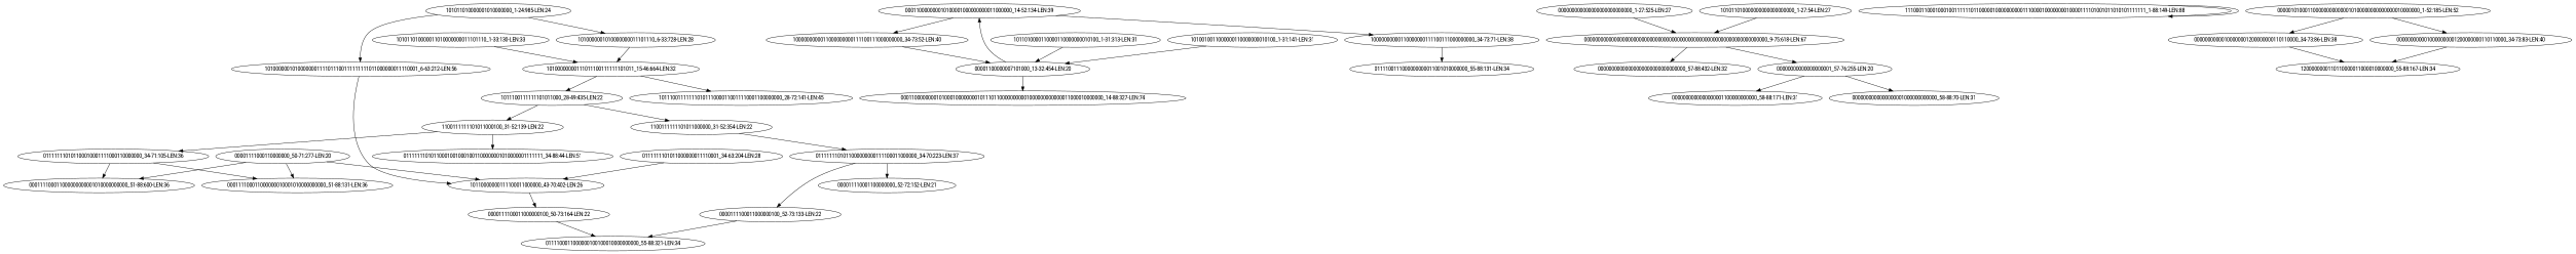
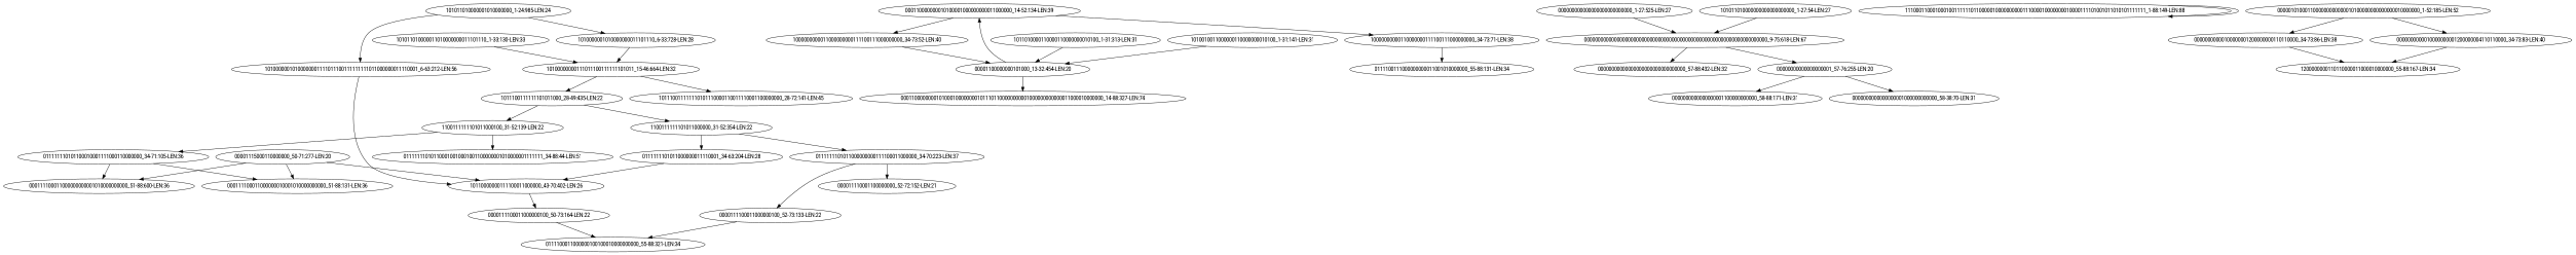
  digraph {
    fontname="Roboto Condensed"
    node [fontname="Roboto Condensed"]
    edge [fontname="Roboto Condensed"]
    "101011010000001010000000_1-24:985-LEN:24"
    "1010000001010000000011101110_6-33:728-LEN:28"
    "10100000010100000001111011100111111111011000000011110001_6-63:212-LEN:56"
    "10100000000111011100111111101011_15-46:664-LEN:32"
    "10110000000111100011000000_43-70:402-LEN:26"
    "1011100111111101011000_28-49:435-LEN:22"
    "101110011111110101110000110011110001100000000_28-72:141-LEN:45"
    "0000111100011000000100_50-73:164-LEN:22"
    "1100111111101011000100_31-52:139-LEN:22"
    "1100111111101011000000_31-52:354-LEN:22"
    "011111110101100010001111000110000000_34-71:105-LEN:36"
    "011111110101100010010001001100000001010000001111111_34-88:44-LEN:51"
    "0111111101011000000011110001_34-63:204-LEN:28"
    "0111111101011000000000111100011000000_34-70:223-LEN:37"
    "000111100011000000000001010000000000_51-88:600-LEN:36"
    "000111100011000000010001010000000000_51-88:131-LEN:36"
    "000110000000010100001000000000011000000_14-52:134-LEN:39"
    "1000000000011000000000111100111000000000_34-73:52-LEN:40"
    "10000000000110000000111100111000000000_34-73:71-LEN:38"
-   "00001100000000101000_13-32:454-LEN:20" [label="00001100000007101000_13-32:454-LEN:20"]
+   "00001100000000101000_13-32:454-LEN:20"
    "0111100111000000000011001010000000_55-88:131-LEN:34"
-   "00001111000110000000_50-71:277-LEN:20"
+   "00001111000110000000_50-71:277-LEN:20" [label="00001115000110000000_50-71:277-LEN:20"]
    "0111100011000000100100010000000000_55-88:321-LEN:34"
    "000000000000000000000000000_1-27:525-LEN:27"
    "0000000000000000000000000000000000000000000000000000000000000000000_9-75:618-LEN:67"
    "00000000000000000000000000000000_57-88:432-LEN:32"
    "00000000000000000001_57-76:255-LEN:20"
    "0000000000000000001100000000000_58-88:171-LEN:31"
-   "0000000000000000001000000000000_58-88:70-LEN:31"
+   "0000000000000000001000000000000_58-88:70-LEN:31" [label="0000000000000000001000000000000_58-38:70-LEN:31"]
    "101011010000011010000000011101110_1-33:130-LEN:33"
    "1110001100010001001111110110000010000000000111000010000000010000111101001011010101111111_1-88:149-LEN:88"
    "0000010100011000000000000010100000000000000010000000_1-52:185-LEN:52"
    "00000000000100000001200000000110110000_34-73:86-LEN:38"
-   "0000000000010000000001200000000110110000_34-73:83-LEN:40"
+   "0000000000010000000001200000000110110000_34-73:83-LEN:40" [label="0000000000010000000001200000004110110000_34-73:83-LEN:40"]
    "1200000000110110000011000010000000_55-88:167-LEN:34"
    "1011010000110000110000000010100_1-31:313-LEN:31"
    "00011000000001010001000000001011101100000000001000000000000011000010000000_14-88:327-LEN:74"
    "1010010011000000110000000010100_1-31:141-LEN:31"
    "000011110001100000000_52-72:152-LEN:21"
    "0000111100011000000100_52-73:133-LEN:22"
    "101011010000000000000000000_1-27:54-LEN:27"
    "101011010000001010000000_1-24:985-LEN:24" -> "1010000001010000000011101110_6-33:728-LEN:28"
    "101011010000001010000000_1-24:985-LEN:24" -> "10100000010100000001111011100111111111011000000011110001_6-63:212-LEN:56"
    "1010000001010000000011101110_6-33:728-LEN:28" -> "10100000000111011100111111101011_15-46:664-LEN:32"
    "10100000010100000001111011100111111111011000000011110001_6-63:212-LEN:56" -> "10110000000111100011000000_43-70:402-LEN:26"
    "10100000000111011100111111101011_15-46:664-LEN:32" -> "1011100111111101011000_28-49:435-LEN:22"
    "10100000000111011100111111101011_15-46:664-LEN:32" -> "101110011111110101110000110011110001100000000_28-72:141-LEN:45"
    "10110000000111100011000000_43-70:402-LEN:26" -> "0000111100011000000100_50-73:164-LEN:22"
    "1011100111111101011000_28-49:435-LEN:22" -> "1100111111101011000100_31-52:139-LEN:22"
    "1011100111111101011000_28-49:435-LEN:22" -> "1100111111101011000000_31-52:354-LEN:22"
    "0000111100011000000100_50-73:164-LEN:22" -> "0111100011000000100100010000000000_55-88:321-LEN:34"
    "1100111111101011000100_31-52:139-LEN:22" -> "011111110101100010001111000110000000_34-71:105-LEN:36"
    "1100111111101011000100_31-52:139-LEN:22" -> "011111110101100010010001001100000001010000001111111_34-88:44-LEN:51"
+   "1100111111101011000000_31-52:354-LEN:22" -> "0111111101011000000011110001_34-63:204-LEN:28"
    "1100111111101011000000_31-52:354-LEN:22" -> "0111111101011000000000111100011000000_34-70:223-LEN:37"
    "011111110101100010001111000110000000_34-71:105-LEN:36" -> "000111100011000000000001010000000000_51-88:600-LEN:36"
    "011111110101100010001111000110000000_34-71:105-LEN:36" -> "000111100011000000010001010000000000_51-88:131-LEN:36"
    "0111111101011000000011110001_34-63:204-LEN:28" -> "10110000000111100011000000_43-70:402-LEN:26"
    "0111111101011000000000111100011000000_34-70:223-LEN:37" -> "000011110001100000000_52-72:152-LEN:21"
    "0111111101011000000000111100011000000_34-70:223-LEN:37" -> "0000111100011000000100_52-73:133-LEN:22"
    "000110000000010100001000000000011000000_14-52:134-LEN:39" -> "1000000000011000000000111100111000000000_34-73:52-LEN:40"
    "000110000000010100001000000000011000000_14-52:134-LEN:39" -> "10000000000110000000111100111000000000_34-73:71-LEN:38"
    "1000000000011000000000111100111000000000_34-73:52-LEN:40" -> "00001100000000101000_13-32:454-LEN:20"
    "10000000000110000000111100111000000000_34-73:71-LEN:38" -> "0111100111000000000011001010000000_55-88:131-LEN:34"
    "00001100000000101000_13-32:454-LEN:20" -> "000110000000010100001000000000011000000_14-52:134-LEN:39"
    "00001100000000101000_13-32:454-LEN:20" -> "00011000000001010001000000001011101100000000001000000000000011000010000000_14-88:327-LEN:74"
    "00001111000110000000_50-71:277-LEN:20" -> "10110000000111100011000000_43-70:402-LEN:26"
    "00001111000110000000_50-71:277-LEN:20" -> "000111100011000000000001010000000000_51-88:600-LEN:36"
    "00001111000110000000_50-71:277-LEN:20" -> "000111100011000000010001010000000000_51-88:131-LEN:36"
    "000000000000000000000000000_1-27:525-LEN:27" -> "0000000000000000000000000000000000000000000000000000000000000000000_9-75:618-LEN:67"
    "0000000000000000000000000000000000000000000000000000000000000000000_9-75:618-LEN:67" -> "00000000000000000000000000000000_57-88:432-LEN:32"
    "0000000000000000000000000000000000000000000000000000000000000000000_9-75:618-LEN:67" -> "00000000000000000001_57-76:255-LEN:20"
    "00000000000000000001_57-76:255-LEN:20" -> "0000000000000000001100000000000_58-88:171-LEN:31"
    "00000000000000000001_57-76:255-LEN:20" -> "0000000000000000001000000000000_58-88:70-LEN:31"
    "101011010000011010000000011101110_1-33:130-LEN:33" -> "10100000000111011100111111101011_15-46:664-LEN:32"
    "1110001100010001001111110110000010000000000111000010000000010000111101001011010101111111_1-88:149-LEN:88" -> "1110001100010001001111110110000010000000000111000010000000010000111101001011010101111111_1-88:149-LEN:88"
    "0000010100011000000000000010100000000000000010000000_1-52:185-LEN:52" -> "00000000000100000001200000000110110000_34-73:86-LEN:38"
    "0000010100011000000000000010100000000000000010000000_1-52:185-LEN:52" -> "0000000000010000000001200000000110110000_34-73:83-LEN:40"
    "00000000000100000001200000000110110000_34-73:86-LEN:38" -> "1200000000110110000011000010000000_55-88:167-LEN:34"
    "0000000000010000000001200000000110110000_34-73:83-LEN:40" -> "1200000000110110000011000010000000_55-88:167-LEN:34"
    "1011010000110000110000000010100_1-31:313-LEN:31" -> "00001100000000101000_13-32:454-LEN:20"
    "1010010011000000110000000010100_1-31:141-LEN:31" -> "00001100000000101000_13-32:454-LEN:20"
    "0000111100011000000100_52-73:133-LEN:22" -> "0111100011000000100100010000000000_55-88:321-LEN:34"
    "101011010000000000000000000_1-27:54-LEN:27" -> "0000000000000000000000000000000000000000000000000000000000000000000_9-75:618-LEN:67"
  }
